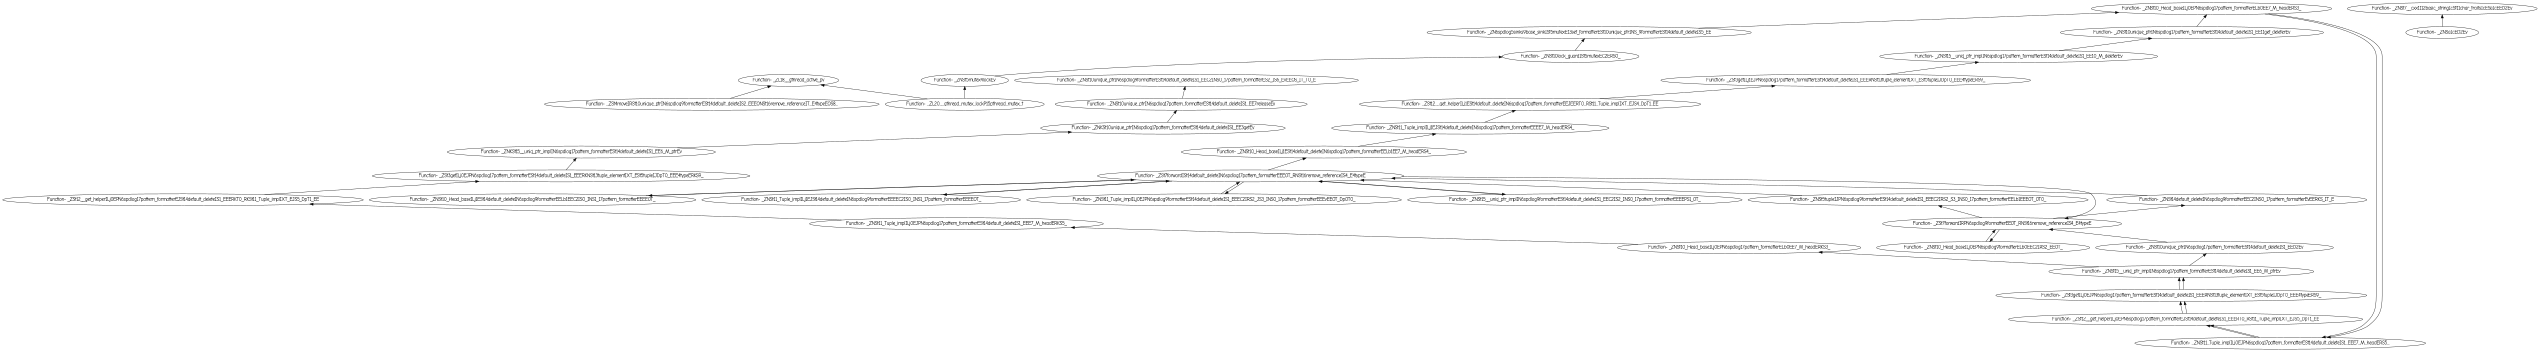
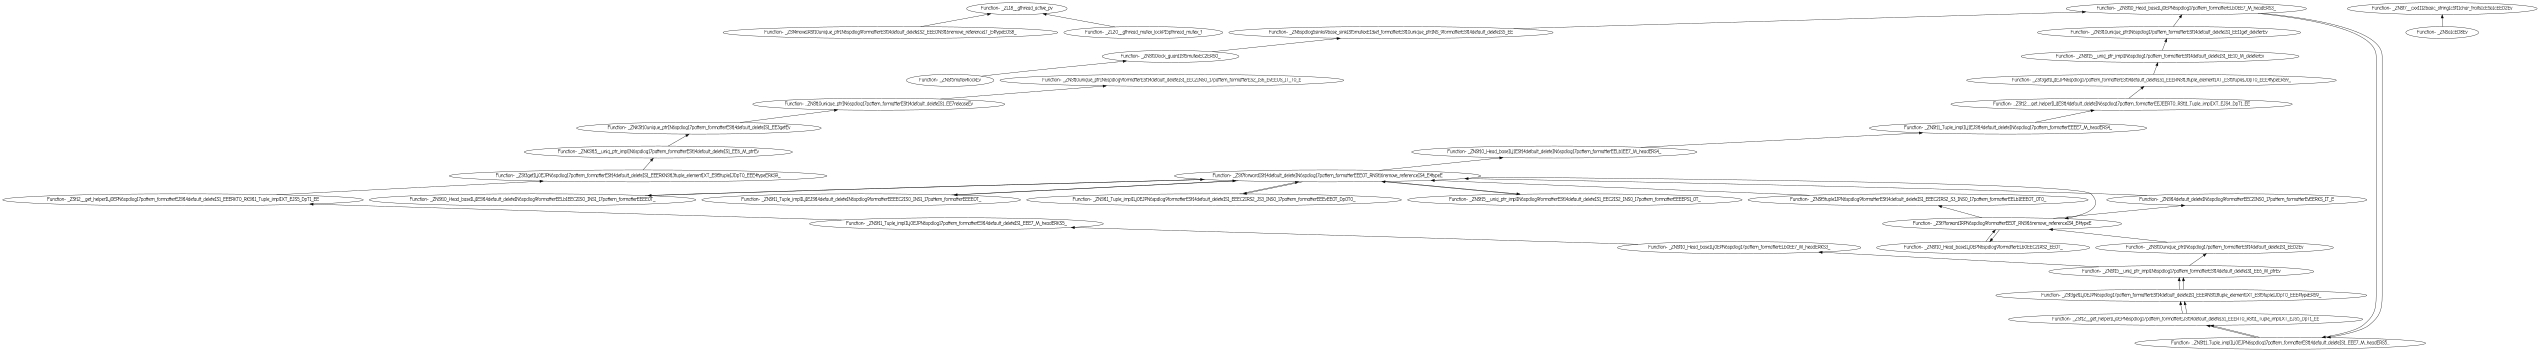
  digraph {
    fontname="Comic Neue"
    node [fontname="Comic Neue"]
    edge [dir=back fontname="Comic Neue"]
    "Function- _ZL18__gthread_active_pv"
    "Function- _ZSt4moveIRSt10unique_ptrIN6spdlog9formatterESt14default_deleteIS2_EEEONSt16remove_referenceIT_E4typeEOS8_"
    "Function- _ZL20__gthread_mutex_lockP15pthread_mutex_t"
    "Function- _ZNSt5mutex4lockEv"
    "Function- _ZNSt10lock_guardISt5mutexEC2ERS0_"
    "Function- _ZN6spdlog5sinks9base_sinkISt5mutexE13set_formatterESt10unique_ptrINS_9formatterESt14default_deleteIS5_EE"
    "Function- _ZNSt10_Head_baseILj0EPN6spdlog17pattern_formatterELb0EE7_M_headERS3_"
    "Function- _ZNSt10unique_ptrIN6spdlog17pattern_formatterESt14default_deleteIS1_EE11get_deleterEv"
    "Function- _ZNSt15__uniq_ptr_implIN6spdlog17pattern_formatterESt14default_deleteIS1_EE10_M_deleterEv"
    "Function- _ZNSt11_Tuple_implILj0EJPN6spdlog17pattern_formatterESt14default_deleteIS1_EEE7_M_headERS5_"
    "Function- _ZSt12__get_helperILj0EPN6spdlog17pattern_formatterEJSt14default_deleteIS1_EEERT0_RSt11_Tuple_implIXT_EJS5_DpT1_EE"
    "Function- _ZSt3getILj0EJPN6spdlog17pattern_formatterESt14default_deleteIS1_EEERNSt13tuple_elementIXT_ESt5tupleIJDpT0_EEE4typeERS9_"
    "Function- _ZNSt15__uniq_ptr_implIN6spdlog17pattern_formatterESt14default_deleteIS1_EE6_M_ptrEv"
    "Function- _ZNSt10unique_ptrIN6spdlog17pattern_formatterESt14default_deleteIS1_EED2Ev"
    "Function- _ZSt7forwardIRPN6spdlog9formatterEEOT_RNSt16remove_referenceIS4_E4typeE"
    "Function- _ZNSt10_Head_baseILj0EPN6spdlog9formatterELb0EEC2IRS2_EEOT_"
    "Function- _ZSt7forwardISt14default_deleteIN6spdlog17pattern_formatterEEEOT_RNSt16remove_referenceIS4_E4typeE"
    "Function- _ZNSt14default_deleteIN6spdlog9formatterEEC2INS0_17pattern_formatterEvEERKS_IT_E"
    "Function- _ZNSt10_Head_baseILj1ESt14default_deleteIN6spdlog9formatterEELb1EEC2IS0_INS1_17pattern_formatterEEEEOT_"
    "Function- _ZNSt11_Tuple_implILj1EJSt14default_deleteIN6spdlog9formatterEEEEC2IS0_INS1_17pattern_formatterEEEEOT_"
    "Function- _ZNSt11_Tuple_implILj0EJPN6spdlog9formatterESt14default_deleteIS1_EEEC2IRS2_JS3_INS0_17pattern_formatterEEEvEEOT_DpOT0_"
    "Function- _ZNSt5tupleIJPN6spdlog9formatterESt14default_deleteIS1_EEEC2IRS2_S3_INS0_17pattern_formatterEELb1EEEOT_OT0_"
    "Function- _ZNSt15__uniq_ptr_implIN6spdlog9formatterESt14default_deleteIS1_EEC2IS2_INS0_17pattern_formatterEEEEPS1_OT_"
    "Function- _ZNSt10_Head_baseILj1ESt14default_deleteIN6spdlog17pattern_formatterEELb1EE7_M_headERS4_"
    "Function- _ZNSt11_Tuple_implILj1EJSt14default_deleteIN6spdlog17pattern_formatterEEEE7_M_headERS4_"
    "Function- _ZSt12__get_helperILj1ESt14default_deleteIN6spdlog17pattern_formatterEEJEERT0_RSt11_Tuple_implIXT_EJS4_DpT1_EE"
    "Function- _ZSt3getILj1EJPN6spdlog17pattern_formatterESt14default_deleteIS1_EEERNSt13tuple_elementIXT_ESt5tupleIJDpT0_EEE4typeERS9_"
    "Function- _ZNSt10_Head_baseILj0EPN6spdlog17pattern_formatterELb0EE7_M_headERKS3_"
    "Function- _ZNSt11_Tuple_implILj0EJPN6spdlog17pattern_formatterESt14default_deleteIS1_EEE7_M_headERKS5_"
    "Function- _ZSt12__get_helperILj0EPN6spdlog17pattern_formatterEJSt14default_deleteIS1_EEERKT0_RKSt11_Tuple_implIXT_EJS5_DpT1_EE"
    "Function- _ZSt3getILj0EJPN6spdlog17pattern_formatterESt14default_deleteIS1_EEERKNSt13tuple_elementIXT_ESt5tupleIJDpT0_EEE4typeERKS9_"
    "Function- _ZNKSt15__uniq_ptr_implIN6spdlog17pattern_formatterESt14default_deleteIS1_EE6_M_ptrEv"
    "Function- _ZNKSt10unique_ptrIN6spdlog17pattern_formatterESt14default_deleteIS1_EE3getEv"
    "Function- _ZNSt10unique_ptrIN6spdlog17pattern_formatterESt14default_deleteIS1_EE7releaseEv"
    "Function- _ZNSt10unique_ptrIN6spdlog9formatterESt14default_deleteIS1_EEC2INS0_17pattern_formatterES2_IS6_EvEEOS_IT_T0_E"
    "Function- _ZNSt7__cxx1112basic_stringIcSt11char_traitsIcESaIcEED2Ev"
-   "Function- _ZNSaIcED2Ev"
+   "Function- _ZNSaIcED2Ev" [label="Function- _ZNSaIcED8Ev"]
    "Function- _ZL18__gthread_active_pv" -> "Function- _ZSt4moveIRSt10unique_ptrIN6spdlog9formatterESt14default_deleteIS2_EEEONSt16remove_referenceIT_E4typeEOS8_"
    "Function- _ZL18__gthread_active_pv" -> "Function- _ZL20__gthread_mutex_lockP15pthread_mutex_t"
-   "Function- _ZNSt5mutex4lockEv" -> "Function- _ZL20__gthread_mutex_lockP15pthread_mutex_t"
    "Function- _ZNSt10lock_guardISt5mutexEC2ERS0_" -> "Function- _ZNSt5mutex4lockEv"
    "Function- _ZN6spdlog5sinks9base_sinkISt5mutexE13set_formatterESt10unique_ptrINS_9formatterESt14default_deleteIS5_EE" -> "Function- _ZNSt10lock_guardISt5mutexEC2ERS0_"
    "Function- _ZNSt10_Head_baseILj0EPN6spdlog17pattern_formatterELb0EE7_M_headERS3_" -> "Function- _ZN6spdlog5sinks9base_sinkISt5mutexE13set_formatterESt10unique_ptrINS_9formatterESt14default_deleteIS5_EE"
    "Function- _ZNSt10_Head_baseILj0EPN6spdlog17pattern_formatterELb0EE7_M_headERS3_" -> "Function- _ZNSt10unique_ptrIN6spdlog17pattern_formatterESt14default_deleteIS1_EE11get_deleterEv"
    "Function- _ZNSt10unique_ptrIN6spdlog17pattern_formatterESt14default_deleteIS1_EE11get_deleterEv" -> "Function- _ZNSt15__uniq_ptr_implIN6spdlog17pattern_formatterESt14default_deleteIS1_EE10_M_deleterEv"
    "Function- _ZNSt15__uniq_ptr_implIN6spdlog17pattern_formatterESt14default_deleteIS1_EE10_M_deleterEv" -> "Function- _ZSt3getILj1EJPN6spdlog17pattern_formatterESt14default_deleteIS1_EEERNSt13tuple_elementIXT_ESt5tupleIJDpT0_EEE4typeERS9_"
    "Function- _ZNSt11_Tuple_implILj0EJPN6spdlog17pattern_formatterESt14default_deleteIS1_EEE7_M_headERS5_" -> "Function- _ZNSt10_Head_baseILj0EPN6spdlog17pattern_formatterELb0EE7_M_headERS3_"
    "Function- _ZNSt11_Tuple_implILj0EJPN6spdlog17pattern_formatterESt14default_deleteIS1_EEE7_M_headERS5_" -> "Function- _ZNSt10_Head_baseILj0EPN6spdlog17pattern_formatterELb0EE7_M_headERS3_"
    "Function- _ZSt12__get_helperILj0EPN6spdlog17pattern_formatterEJSt14default_deleteIS1_EEERT0_RSt11_Tuple_implIXT_EJS5_DpT1_EE" -> "Function- _ZNSt11_Tuple_implILj0EJPN6spdlog17pattern_formatterESt14default_deleteIS1_EEE7_M_headERS5_"
    "Function- _ZSt12__get_helperILj0EPN6spdlog17pattern_formatterEJSt14default_deleteIS1_EEERT0_RSt11_Tuple_implIXT_EJS5_DpT1_EE" -> "Function- _ZNSt11_Tuple_implILj0EJPN6spdlog17pattern_formatterESt14default_deleteIS1_EEE7_M_headERS5_"
    "Function- _ZSt3getILj0EJPN6spdlog17pattern_formatterESt14default_deleteIS1_EEERNSt13tuple_elementIXT_ESt5tupleIJDpT0_EEE4typeERS9_" -> "Function- _ZSt12__get_helperILj0EPN6spdlog17pattern_formatterEJSt14default_deleteIS1_EEERT0_RSt11_Tuple_implIXT_EJS5_DpT1_EE"
    "Function- _ZSt3getILj0EJPN6spdlog17pattern_formatterESt14default_deleteIS1_EEERNSt13tuple_elementIXT_ESt5tupleIJDpT0_EEE4typeERS9_" -> "Function- _ZSt12__get_helperILj0EPN6spdlog17pattern_formatterEJSt14default_deleteIS1_EEERT0_RSt11_Tuple_implIXT_EJS5_DpT1_EE"
    "Function- _ZNSt15__uniq_ptr_implIN6spdlog17pattern_formatterESt14default_deleteIS1_EE6_M_ptrEv" -> "Function- _ZSt3getILj0EJPN6spdlog17pattern_formatterESt14default_deleteIS1_EEERNSt13tuple_elementIXT_ESt5tupleIJDpT0_EEE4typeERS9_"
    "Function- _ZNSt15__uniq_ptr_implIN6spdlog17pattern_formatterESt14default_deleteIS1_EE6_M_ptrEv" -> "Function- _ZSt3getILj0EJPN6spdlog17pattern_formatterESt14default_deleteIS1_EEERNSt13tuple_elementIXT_ESt5tupleIJDpT0_EEE4typeERS9_"
    "Function- _ZNSt10unique_ptrIN6spdlog17pattern_formatterESt14default_deleteIS1_EED2Ev" -> "Function- _ZNSt15__uniq_ptr_implIN6spdlog17pattern_formatterESt14default_deleteIS1_EE6_M_ptrEv"
    "Function- _ZSt7forwardIRPN6spdlog9formatterEEOT_RNSt16remove_referenceIS4_E4typeE" -> "Function- _ZNSt10unique_ptrIN6spdlog17pattern_formatterESt14default_deleteIS1_EED2Ev"
    "Function- _ZSt7forwardIRPN6spdlog9formatterEEOT_RNSt16remove_referenceIS4_E4typeE" -> "Function- _ZNSt10_Head_baseILj0EPN6spdlog9formatterELb0EEC2IRS2_EEOT_"
    "Function- _ZSt7forwardIRPN6spdlog9formatterEEOT_RNSt16remove_referenceIS4_E4typeE" -> "Function- _ZSt7forwardISt14default_deleteIN6spdlog17pattern_formatterEEEOT_RNSt16remove_referenceIS4_E4typeE"
    "Function- _ZNSt10_Head_baseILj0EPN6spdlog9formatterELb0EEC2IRS2_EEOT_" -> "Function- _ZSt7forwardIRPN6spdlog9formatterEEOT_RNSt16remove_referenceIS4_E4typeE"
    "Function- _ZSt7forwardISt14default_deleteIN6spdlog17pattern_formatterEEEOT_RNSt16remove_referenceIS4_E4typeE" -> "Function- _ZNSt14default_deleteIN6spdlog9formatterEEC2INS0_17pattern_formatterEvEERKS_IT_E"
    "Function- _ZSt7forwardISt14default_deleteIN6spdlog17pattern_formatterEEEOT_RNSt16remove_referenceIS4_E4typeE" -> "Function- _ZNSt10_Head_baseILj1ESt14default_deleteIN6spdlog9formatterEELb1EEC2IS0_INS1_17pattern_formatterEEEEOT_"
    "Function- _ZSt7forwardISt14default_deleteIN6spdlog17pattern_formatterEEEOT_RNSt16remove_referenceIS4_E4typeE" -> "Function- _ZNSt11_Tuple_implILj1EJSt14default_deleteIN6spdlog9formatterEEEEC2IS0_INS1_17pattern_formatterEEEEOT_"
    "Function- _ZSt7forwardISt14default_deleteIN6spdlog17pattern_formatterEEEOT_RNSt16remove_referenceIS4_E4typeE" -> "Function- _ZNSt11_Tuple_implILj0EJPN6spdlog9formatterESt14default_deleteIS1_EEEC2IRS2_JS3_INS0_17pattern_formatterEEEvEEOT_DpOT0_"
    "Function- _ZSt7forwardISt14default_deleteIN6spdlog17pattern_formatterEEEOT_RNSt16remove_referenceIS4_E4typeE" -> "Function- _ZNSt5tupleIJPN6spdlog9formatterESt14default_deleteIS1_EEEC2IRS2_S3_INS0_17pattern_formatterEELb1EEEOT_OT0_"
    "Function- _ZSt7forwardISt14default_deleteIN6spdlog17pattern_formatterEEEOT_RNSt16remove_referenceIS4_E4typeE" -> "Function- _ZNSt15__uniq_ptr_implIN6spdlog9formatterESt14default_deleteIS1_EEC2IS2_INS0_17pattern_formatterEEEEPS1_OT_"
    "Function- _ZNSt14default_deleteIN6spdlog9formatterEEC2INS0_17pattern_formatterEvEERKS_IT_E" -> "Function- _ZSt7forwardIRPN6spdlog9formatterEEOT_RNSt16remove_referenceIS4_E4typeE"
    "Function- _ZNSt10_Head_baseILj1ESt14default_deleteIN6spdlog9formatterEELb1EEC2IS0_INS1_17pattern_formatterEEEEOT_" -> "Function- _ZSt7forwardISt14default_deleteIN6spdlog17pattern_formatterEEEOT_RNSt16remove_referenceIS4_E4typeE"
    "Function- _ZNSt11_Tuple_implILj1EJSt14default_deleteIN6spdlog9formatterEEEEC2IS0_INS1_17pattern_formatterEEEEOT_" -> "Function- _ZSt7forwardISt14default_deleteIN6spdlog17pattern_formatterEEEOT_RNSt16remove_referenceIS4_E4typeE"
    "Function- _ZNSt11_Tuple_implILj0EJPN6spdlog9formatterESt14default_deleteIS1_EEEC2IRS2_JS3_INS0_17pattern_formatterEEEvEEOT_DpOT0_" -> "Function- _ZSt7forwardISt14default_deleteIN6spdlog17pattern_formatterEEEOT_RNSt16remove_referenceIS4_E4typeE"
    "Function- _ZNSt5tupleIJPN6spdlog9formatterESt14default_deleteIS1_EEEC2IRS2_S3_INS0_17pattern_formatterEELb1EEEOT_OT0_" -> "Function- _ZSt7forwardIRPN6spdlog9formatterEEOT_RNSt16remove_referenceIS4_E4typeE"
    "Function- _ZNSt15__uniq_ptr_implIN6spdlog9formatterESt14default_deleteIS1_EEC2IS2_INS0_17pattern_formatterEEEEPS1_OT_" -> "Function- _ZSt7forwardISt14default_deleteIN6spdlog17pattern_formatterEEEOT_RNSt16remove_referenceIS4_E4typeE"
    "Function- _ZNSt10_Head_baseILj1ESt14default_deleteIN6spdlog17pattern_formatterEELb1EE7_M_headERS4_" -> "Function- _ZSt7forwardISt14default_deleteIN6spdlog17pattern_formatterEEEOT_RNSt16remove_referenceIS4_E4typeE"
    "Function- _ZNSt11_Tuple_implILj1EJSt14default_deleteIN6spdlog17pattern_formatterEEEE7_M_headERS4_" -> "Function- _ZNSt10_Head_baseILj1ESt14default_deleteIN6spdlog17pattern_formatterEELb1EE7_M_headERS4_"
    "Function- _ZSt12__get_helperILj1ESt14default_deleteIN6spdlog17pattern_formatterEEJEERT0_RSt11_Tuple_implIXT_EJS4_DpT1_EE" -> "Function- _ZNSt11_Tuple_implILj1EJSt14default_deleteIN6spdlog17pattern_formatterEEEE7_M_headERS4_"
    "Function- _ZSt3getILj1EJPN6spdlog17pattern_formatterESt14default_deleteIS1_EEERNSt13tuple_elementIXT_ESt5tupleIJDpT0_EEE4typeERS9_" -> "Function- _ZSt12__get_helperILj1ESt14default_deleteIN6spdlog17pattern_formatterEEJEERT0_RSt11_Tuple_implIXT_EJS4_DpT1_EE"
    "Function- _ZNSt10_Head_baseILj0EPN6spdlog17pattern_formatterELb0EE7_M_headERKS3_" -> "Function- _ZNSt15__uniq_ptr_implIN6spdlog17pattern_formatterESt14default_deleteIS1_EE6_M_ptrEv"
    "Function- _ZNSt11_Tuple_implILj0EJPN6spdlog17pattern_formatterESt14default_deleteIS1_EEE7_M_headERKS5_" -> "Function- _ZNSt10_Head_baseILj0EPN6spdlog17pattern_formatterELb0EE7_M_headERKS3_"
    "Function- _ZSt12__get_helperILj0EPN6spdlog17pattern_formatterEJSt14default_deleteIS1_EEERKT0_RKSt11_Tuple_implIXT_EJS5_DpT1_EE" -> "Function- _ZNSt11_Tuple_implILj0EJPN6spdlog17pattern_formatterESt14default_deleteIS1_EEE7_M_headERKS5_"
    "Function- _ZSt3getILj0EJPN6spdlog17pattern_formatterESt14default_deleteIS1_EEERKNSt13tuple_elementIXT_ESt5tupleIJDpT0_EEE4typeERKS9_" -> "Function- _ZSt12__get_helperILj0EPN6spdlog17pattern_formatterEJSt14default_deleteIS1_EEERKT0_RKSt11_Tuple_implIXT_EJS5_DpT1_EE"
    "Function- _ZNKSt15__uniq_ptr_implIN6spdlog17pattern_formatterESt14default_deleteIS1_EE6_M_ptrEv" -> "Function- _ZSt3getILj0EJPN6spdlog17pattern_formatterESt14default_deleteIS1_EEERKNSt13tuple_elementIXT_ESt5tupleIJDpT0_EEE4typeERKS9_"
    "Function- _ZNKSt10unique_ptrIN6spdlog17pattern_formatterESt14default_deleteIS1_EE3getEv" -> "Function- _ZNKSt15__uniq_ptr_implIN6spdlog17pattern_formatterESt14default_deleteIS1_EE6_M_ptrEv"
    "Function- _ZNSt10unique_ptrIN6spdlog17pattern_formatterESt14default_deleteIS1_EE7releaseEv" -> "Function- _ZNKSt10unique_ptrIN6spdlog17pattern_formatterESt14default_deleteIS1_EE3getEv"
    "Function- _ZNSt10unique_ptrIN6spdlog9formatterESt14default_deleteIS1_EEC2INS0_17pattern_formatterES2_IS6_EvEEOS_IT_T0_E" -> "Function- _ZNSt10unique_ptrIN6spdlog17pattern_formatterESt14default_deleteIS1_EE7releaseEv"
    "Function- _ZNSt7__cxx1112basic_stringIcSt11char_traitsIcESaIcEED2Ev" -> "Function- _ZNSaIcED2Ev"
  }
